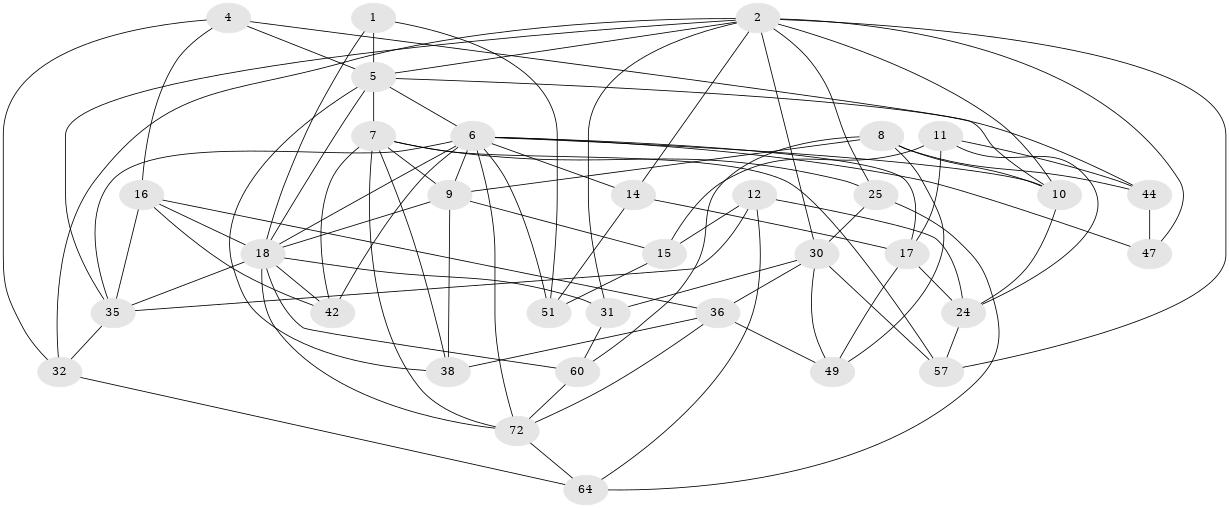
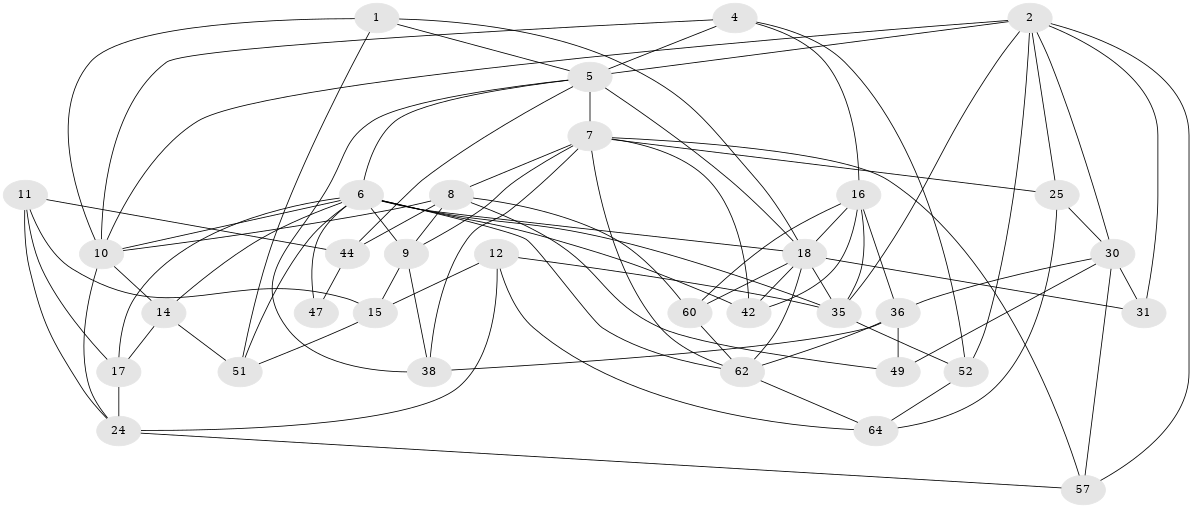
  graph {
    node [color=gray90 style=filled]
    5 [super="+15+58"]
    18 [super="+59+21"]
    6 [super="+13"]
    7 [super="+19+54"]
    38
    44
    1
    10 [super="+26"]
    51
    24 [super="+29"]
    31
    35 [super="+39"]
    42
-   62 [super="+65" label=72]
+   62 [super="+65"]
    60
    2 [super="+3"]
    14
    25
    30 [super="+46"]
    47
-   52 [label=32]
+   52
    57
    17 [super="+22"]
    64
    49
    36 [super="+66"]
    4
    16 [super="+56"]
    9 [super="+28"]
    8 [super="+37"]
    n31 [label=15]
    11
    12
    5 -- 18 [weight=3]
    5 -- 6 [weight=2]
    5 -- 7 [weight=2]
    5 -- 38
    5 -- 44
    18 -- 31
    18 -- 35
    18 -- 42
    18 -- 62
    18 -- 60
    6 -- 18
    6 -- 10
    6 -- 51
    6 -- 35
    6 -- 42
    6 -- 62
    6 -- 14
    6 -- 47 [weight=2]
    6 -- 17 [weight=2]
    6 -- 9 [weight=3]
    7 -- 38
    7 -- 42
    7 -- 62
    7 -- 25
    7 -- 57
    7 -- 9
+   7 -- 8 [weight=2]
    44 -- 47
    1 -- 5
    1 -- 18
+   1 -- 10
    1 -- 51
    10 -- 24
    24 -- 57
-   31 -- 60
+   16 -- 60
    35 -- 52
    62 -- 64
    60 -- 62
    2 -- 5
    2 -- 10
    2 -- 31
    2 -- 35
-   2 -- 14
+   10 -- 14
    2 -- 25
    2 -- 30
-   2 -- 47
    2 -- 52
    2 -- 57
    14 -- 51
    14 -- 17
    25 -- 30
    25 -- 64
    30 -- 31
    30 -- 57
    30 -- 49
    30 -- 36
    52 -- 64
    17 -- 24
-   17 -- 49
    36 -- 38
    36 -- 62
    36 -- 49
    4 -- 5
    4 -- 10
    4 -- 52
    4 -- 16
    16 -- 18
    16 -- 35
    16 -- 42
    16 -- 36 [weight=2]
-   9 -- 18
    9 -- 38
    9 -- n31
    8 -- 44
    8 -- 10
    8 -- 60
    8 -- 49
    8 -- 9
    n31 -- 51
    11 -- 44
    11 -- 24
    11 -- 17
    11 -- n31
    12 -- 24
    12 -- 35
    12 -- 64
    12 -- n31
  }
